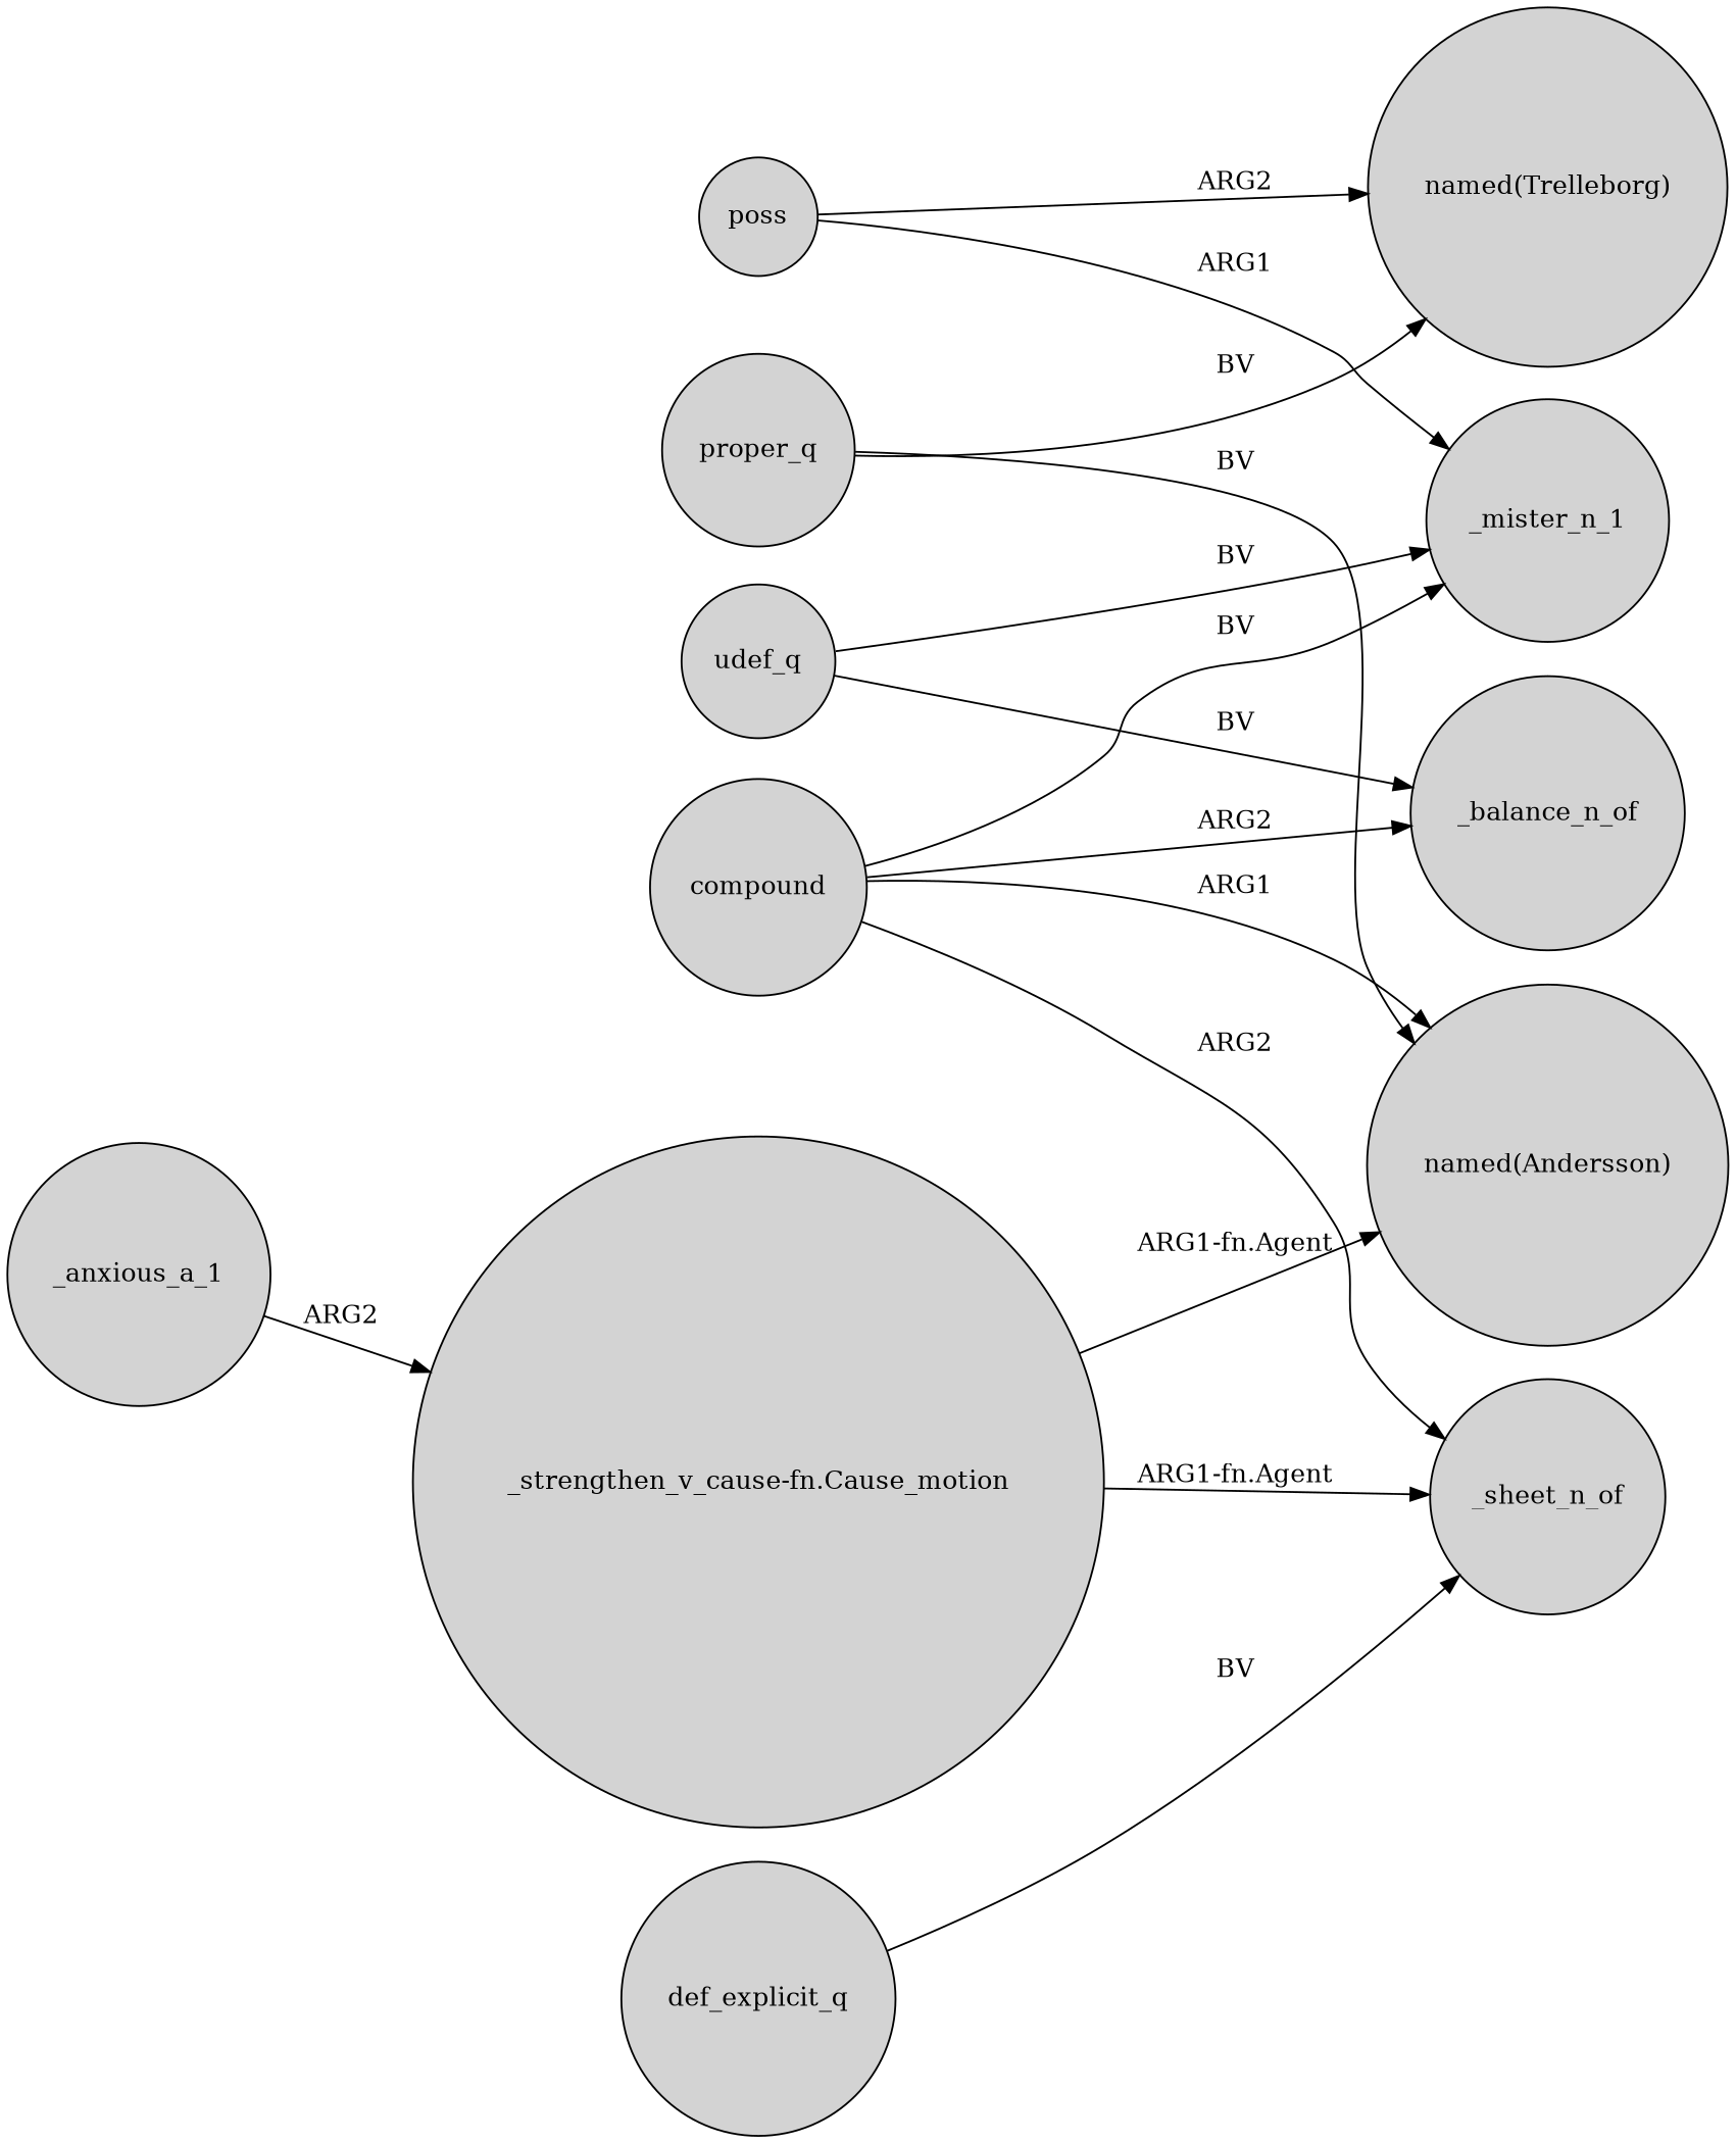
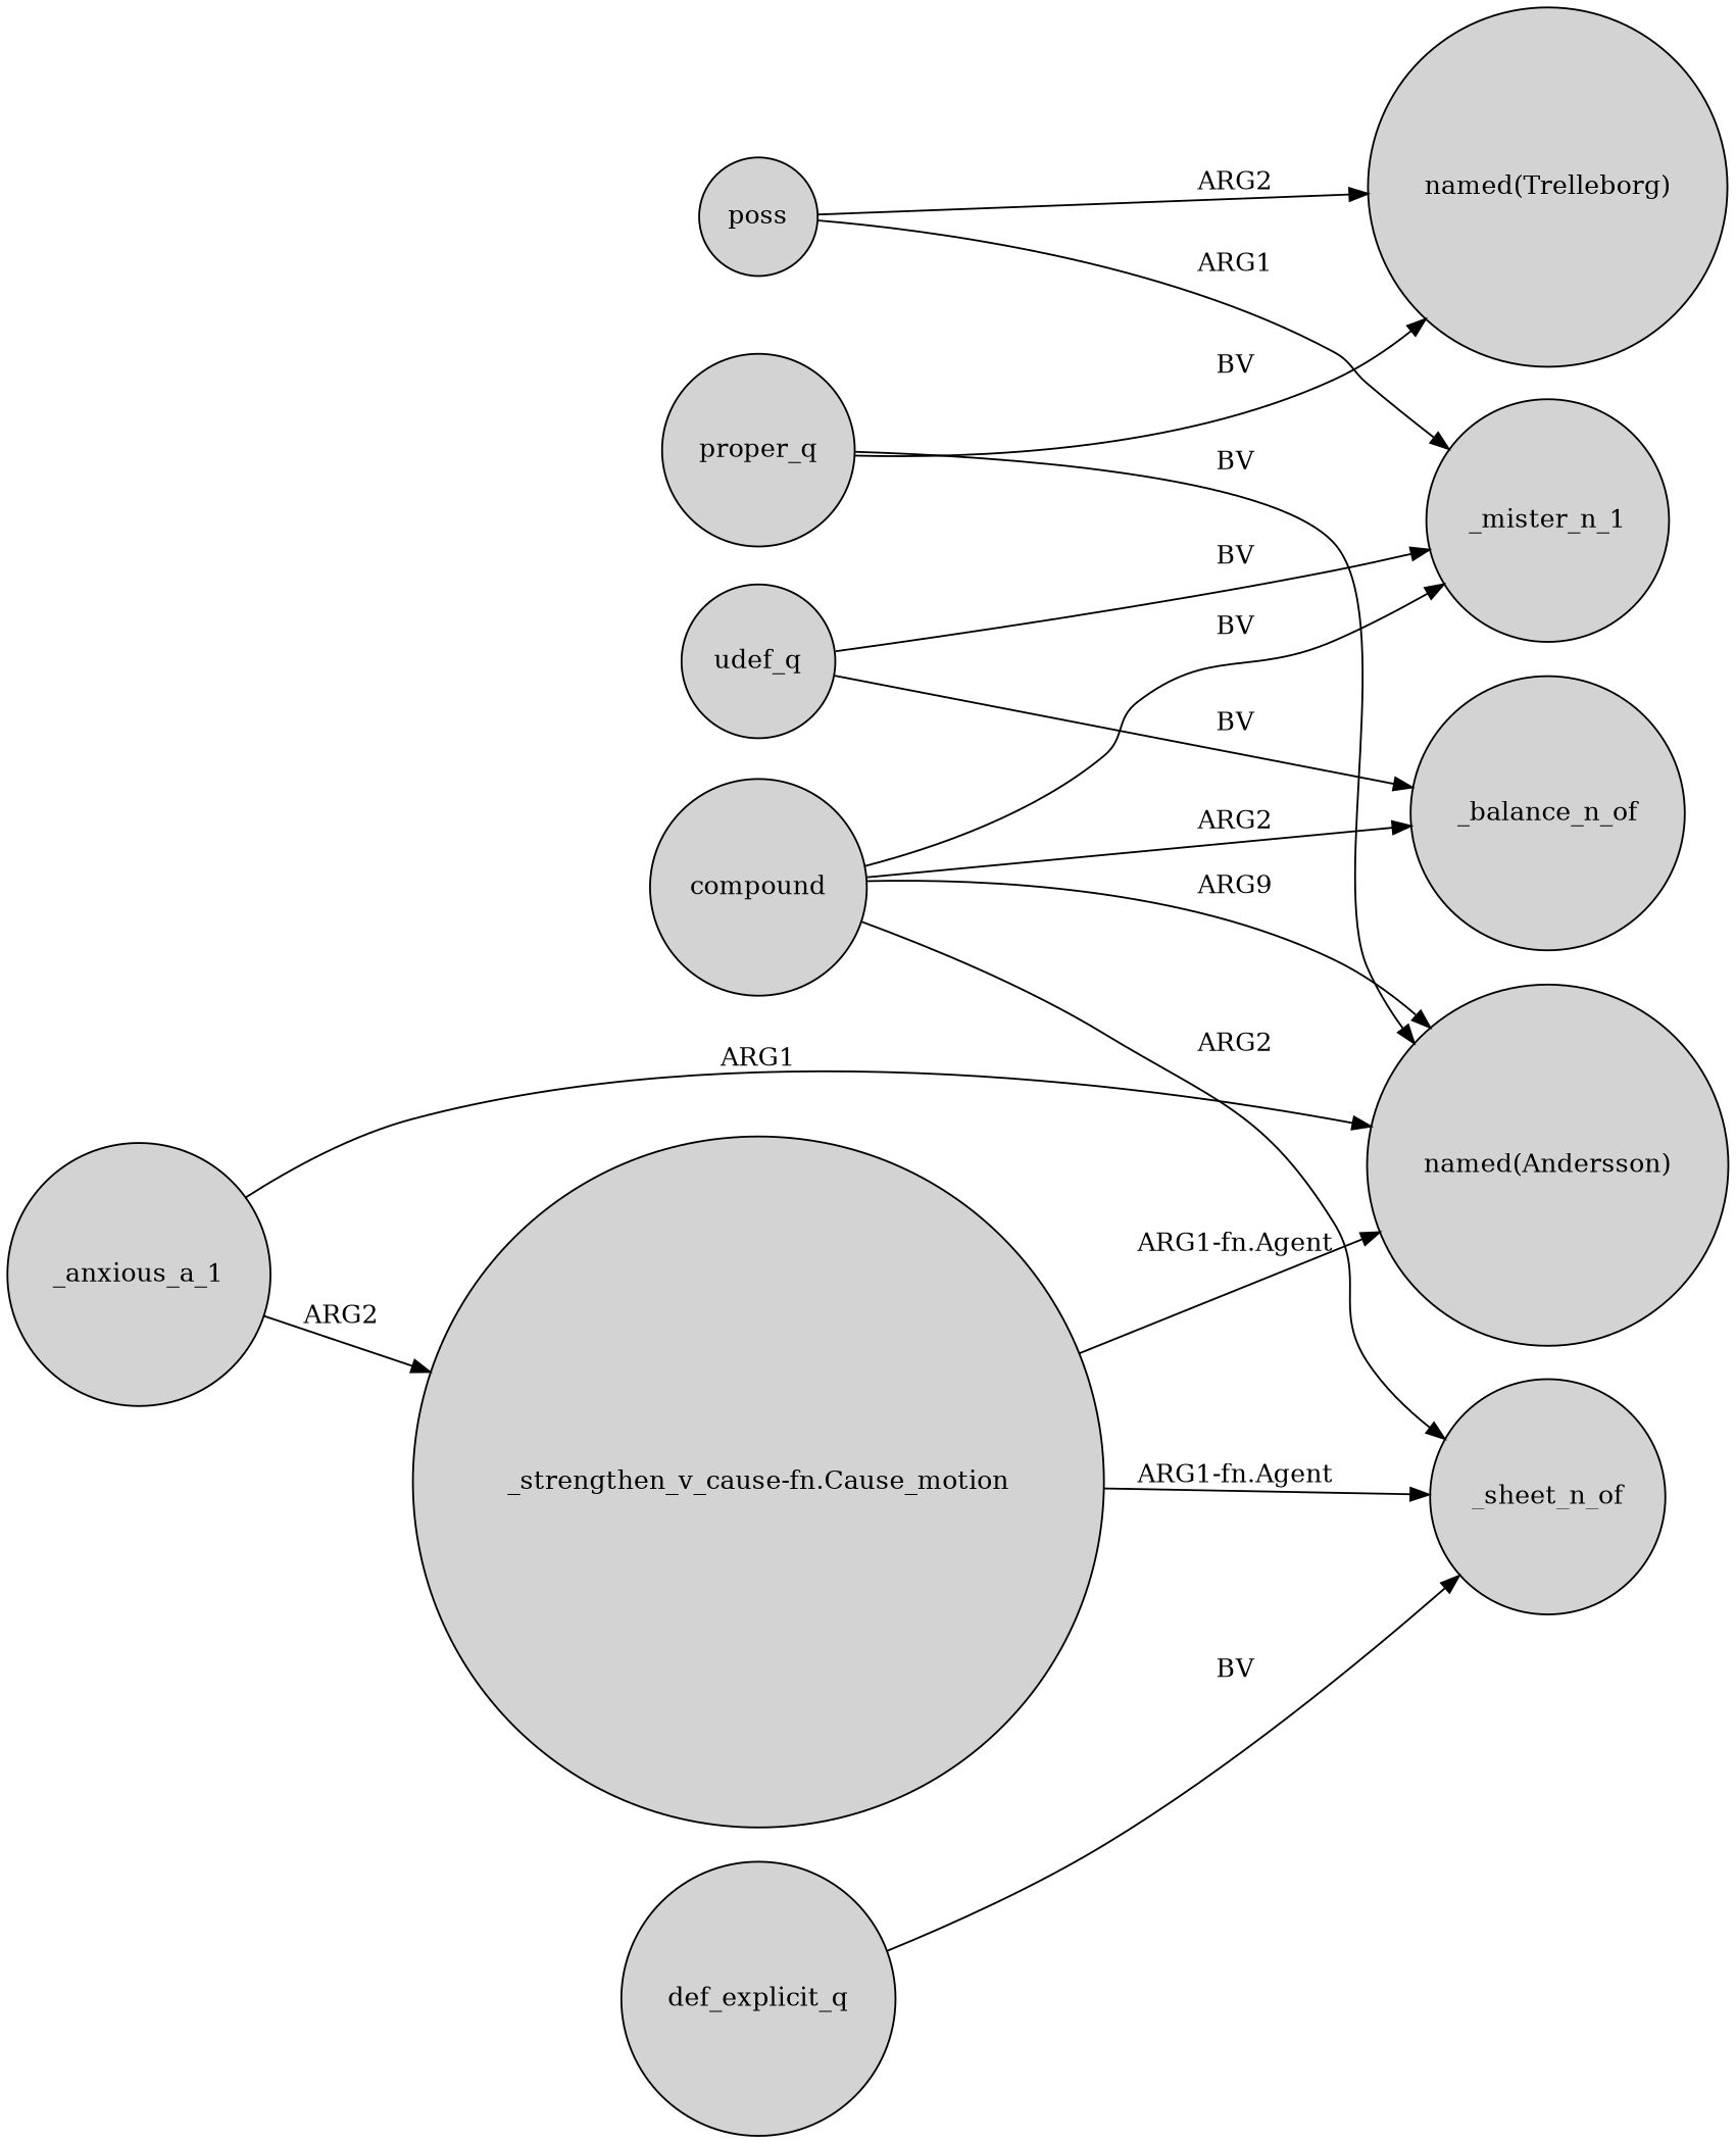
  digraph {
    rankdir=LR
    node [shape=circle style=filled]
    poss
    "named(Trelleborg)"
    _mister_n_1
    "_strengthen_v_cause-fn.Cause_motion"
    _sheet_n_of
    "named(Andersson)"
    udef_q
    _balance_n_of
    compound
    _anxious_a_1
    proper_q
    def_explicit_q
    poss -> "named(Trelleborg)" [label=ARG2]
    poss -> _mister_n_1 [label=ARG1]
    "_strengthen_v_cause-fn.Cause_motion" -> _sheet_n_of [label="ARG1-fn.Agent"]
    "_strengthen_v_cause-fn.Cause_motion" -> "named(Andersson)" [label="ARG1-fn.Agent"]
    udef_q -> _mister_n_1 [label=BV]
    udef_q -> _balance_n_of [label=BV]
    compound -> _mister_n_1 [label=BV]
    compound -> _sheet_n_of [label=ARG2]
-   compound -> "named(Andersson)" [label=ARG1]
+   compound -> "named(Andersson)" [label=ARG9]
    compound -> _balance_n_of [label=ARG2]
    _anxious_a_1 -> "_strengthen_v_cause-fn.Cause_motion" [label=ARG2]
+   _anxious_a_1 -> "named(Andersson)" [label=ARG1]
    proper_q -> "named(Trelleborg)" [label=BV]
    proper_q -> "named(Andersson)" [label=BV]
    def_explicit_q -> _sheet_n_of [label=BV]
  }
